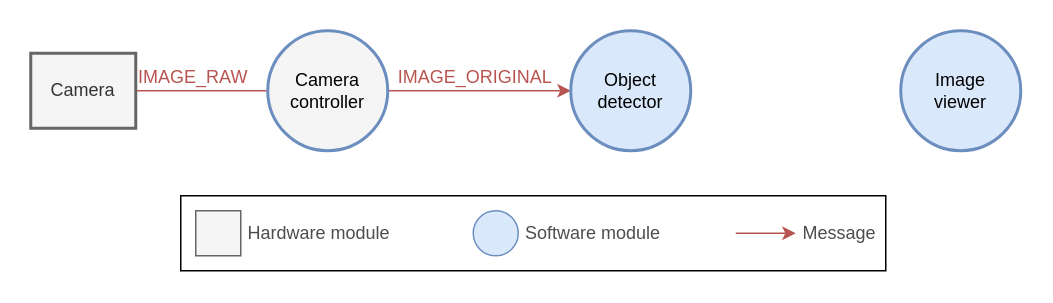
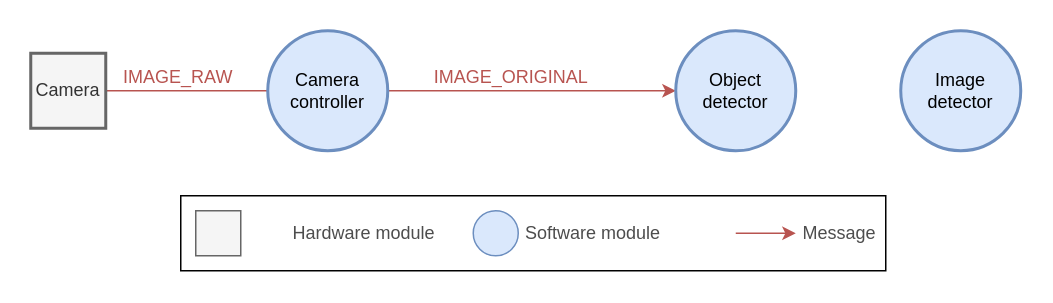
  <mxCell id="0" />
  <mxCell id="1" parent="0" />
  <mxCell id="2" style="edgeStyle=orthogonalEdgeStyle;rounded=0;orthogonalLoop=1;jettySize=auto;html=1;exitX=1;exitY=0.5;exitDx=0;exitDy=0;entryX=0;entryY=0.5;entryDx=0;entryDy=0;strokeColor=#b85450;fillColor=#f8cecc;fontColor=#000000;endArrow=none;" parent="1" source="4" target="7" edge="1"><mxGeometry relative="1" as="geometry" /></mxCell>
  <mxCell id="3" value="IMAGE_RAW" style="text;html=1;resizable=0;points=[];align=center;verticalAlign=middle;labelBackgroundColor=#ffffff;fontColor=#B85450;" parent="2" vertex="1" connectable="0"><mxGeometry x="-0.025" y="-1" relative="1" as="geometry"><mxPoint x="-5.5" y="-11" as="offset" /></mxGeometry></mxCell>
- <mxCell id="4" value="Camera" style="whiteSpace=wrap;html=1;aspect=fixed;strokeColor=#666666;fillColor=#f5f5f5;fontColor=#333333;strokeWidth=2;" parent="1" vertex="1"><mxGeometry x="20" y="35" width="70" height="50" as="geometry" /></mxCell>
+ <mxCell id="4" value="Camera" style="whiteSpace=wrap;html=1;aspect=fixed;strokeColor=#666666;fillColor=#f5f5f5;fontColor=#333333;strokeWidth=2;" parent="1" vertex="1"><mxGeometry x="20" y="35" width="50" height="50" as="geometry" /></mxCell>
  <mxCell id="5" style="edgeStyle=orthogonalEdgeStyle;rounded=0;orthogonalLoop=1;jettySize=auto;html=1;exitX=1;exitY=0.5;exitDx=0;exitDy=0;entryX=0;entryY=0.5;entryDx=0;entryDy=0;strokeColor=#b85450;fillColor=#f8cecc;" parent="1" source="7" target="8" edge="1"><mxGeometry relative="1" as="geometry" /></mxCell>
  <mxCell id="6" value="IMAGE_ORIGINAL" style="text;html=1;resizable=0;points=[];align=center;verticalAlign=middle;labelBackgroundColor=#ffffff;fontColor=#B85450;" parent="5" vertex="1" connectable="0"><mxGeometry x="-0.337" y="1" relative="1" as="geometry"><mxPoint x="17" y="-9" as="offset" /></mxGeometry></mxCell>
- <mxCell id="7" value="Camera controller" style="ellipse;whiteSpace=wrap;html=1;aspect=fixed;strokeColor=#6c8ebf;fillColor=#f5f5f5;strokeWidth=2;" parent="1" vertex="1"><mxGeometry x="178" y="20" width="80" height="80" as="geometry" /></mxCell>
- <mxCell id="8" value="Object detector" style="ellipse;whiteSpace=wrap;html=1;aspect=fixed;strokeColor=#6c8ebf;fillColor=#dae8fc;strokeWidth=2;" parent="1" vertex="1"><mxGeometry x="380" y="20" width="80" height="80" as="geometry" /></mxCell>
- <mxCell id="9" value="Image&lt;br&gt;viewer" style="ellipse;whiteSpace=wrap;html=1;aspect=fixed;strokeColor=#6c8ebf;fillColor=#dae8fc;strokeWidth=2;" parent="1" vertex="1"><mxGeometry x="600" y="20" width="80" height="80" as="geometry" /></mxCell>
+ <mxCell id="7" value="Camera controller" style="ellipse;whiteSpace=wrap;html=1;aspect=fixed;strokeColor=#6c8ebf;fillColor=#dae8fc;strokeWidth=2;" parent="1" vertex="1"><mxGeometry x="178" y="20" width="80" height="80" as="geometry" /></mxCell>
+ <mxCell id="8" value="Object detector" style="ellipse;whiteSpace=wrap;html=1;aspect=fixed;strokeColor=#6c8ebf;fillColor=#dae8fc;strokeWidth=2;" parent="1" vertex="1"><mxGeometry x="450" y="20" width="80" height="80" as="geometry" /></mxCell>
+ <mxCell id="9" value="Image&lt;br&gt;detector" style="ellipse;whiteSpace=wrap;html=1;aspect=fixed;strokeColor=#6c8ebf;fillColor=#dae8fc;strokeWidth=2;" parent="1" vertex="1"><mxGeometry x="600" y="20" width="80" height="80" as="geometry" /></mxCell>
  <mxCell id="10" value="" style="group" vertex="1" connectable="0" parent="1"><mxGeometry x="120" y="130" width="470" height="50" as="geometry" /></mxCell>
  <mxCell id="11" value="" style="rounded=0;whiteSpace=wrap;html=1;strokeWidth=1;fillColor=none;" vertex="1" parent="10"><mxGeometry width="470" height="50" as="geometry" /></mxCell>
  <mxCell id="12" value="" style="whiteSpace=wrap;html=1;aspect=fixed;strokeColor=#666666;fillColor=#f5f5f5;fontColor=#333333;" parent="10" vertex="1"><mxGeometry x="10" y="10" width="30" height="30" as="geometry" /></mxCell>
  <mxCell id="13" value="" style="ellipse;whiteSpace=wrap;html=1;aspect=fixed;strokeColor=#6c8ebf;fillColor=#dae8fc;" parent="10" vertex="1"><mxGeometry x="195" y="10" width="30" height="30" as="geometry" /></mxCell>
  <mxCell id="14" value="" style="endArrow=classic;html=1;strokeColor=#b85450;fillColor=#f8cecc;fontColor=#4D4D4D;" parent="10" edge="1"><mxGeometry width="50" height="50" relative="1" as="geometry"><mxPoint x="370" y="25" as="sourcePoint" /><mxPoint x="410" y="25" as="targetPoint" /></mxGeometry></mxCell>
- <mxCell id="15" value="Hardware module" style="text;html=1;strokeColor=none;fillColor=none;align=left;verticalAlign=middle;whiteSpace=wrap;rounded=0;fontColor=#4D4D4D;spacingLeft=3;" parent="10" vertex="1"><mxGeometry x="40" y="15" width="100" height="20" as="geometry" /></mxCell>
+ <mxCell id="15" value="Hardware module" style="text;html=1;strokeColor=none;fillColor=none;align=left;verticalAlign=middle;whiteSpace=wrap;rounded=0;fontColor=#4D4D4D;spacingLeft=3;" parent="10" vertex="1"><mxGeometry x="70" y="15" width="100" height="20" as="geometry" /></mxCell>
  <mxCell id="16" value="Software module" style="text;html=1;strokeColor=none;fillColor=none;align=left;verticalAlign=middle;whiteSpace=wrap;rounded=0;fontColor=#4D4D4D;spacingLeft=3;" parent="10" vertex="1"><mxGeometry x="225" y="15" width="100" height="20" as="geometry" /></mxCell>
  <mxCell id="17" value="Message" style="text;html=1;strokeColor=none;fillColor=none;align=left;verticalAlign=middle;whiteSpace=wrap;rounded=0;fontColor=#4D4D4D;spacingLeft=3;" parent="10" vertex="1"><mxGeometry x="410" y="15" width="60" height="20" as="geometry" /></mxCell>
